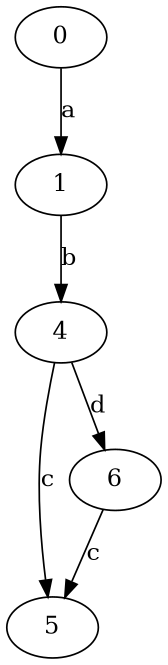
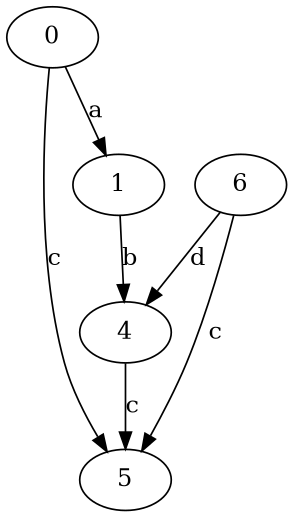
  strict digraph {
    0
    1
    5
    n4 [label=4]
    6
    0 -> 1 [label=a]
+   0 -> 5 [label=c]
    1 -> n4 [label=b]
    n4 -> 5 [label=c]
-   n4 -> 6 [label=d]
+   6 -> n4 [label=d]
    6 -> 5 [label=c]
  }
